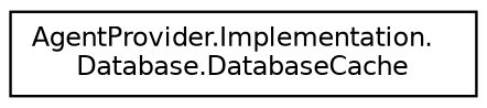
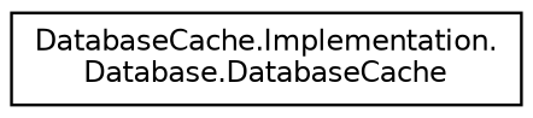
  digraph {
    rankdir=LR
-   n1 [color=black fillcolor=white fontname=Helvetica fontsize=10 height=0.2 label="AgentProvider.Implementation.\lDatabase.DatabaseCache" shape=record style=filled width=0.4]
+   n1 [color=black fillcolor=white fontname=Helvetica fontsize=10 height=0.2 label="DatabaseCache.Implementation.\lDatabase.DatabaseCache" shape=record style=filled width=0.4]
  }
